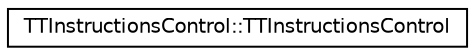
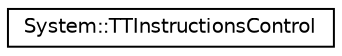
  digraph {
    rankdir=TB
-   n1 [color=black fillcolor=white fontname=Helvetica fontsize=10 height=0.2 label="TTInstructionsControl::TTInstructionsControl" shape=record style=filled width=0.4]
+   n1 [color=black fillcolor=white fontname=Helvetica fontsize=10 height=0.2 label="System::TTInstructionsControl" shape=record style=filled width=0.4]
  }
